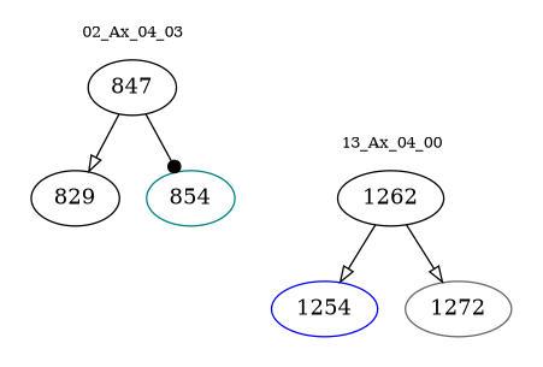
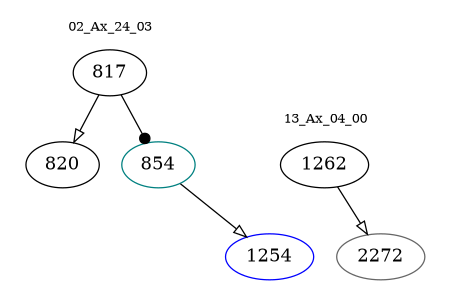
  digraph {
    node [color=black]
    edge [arrowhead=onormal color=black]
-   n1 [label=847]
-   n2 [label=829]
+   n1 [label=817]
+   n2 [label=820]
    n3 [color=teal label=854]
    n4 [label=1262]
    n5 [color=blue label=1254]
-   n6 [color=gray40 label=1272]
+   n6 [color=gray40 label=2272]
    subgraph cluster_1 {
      color=white
      fontsize=10
-     label="02_Ax_04_03"
+     label="02_Ax_24_03"
      n1
      n2
      n3
    }
    subgraph cluster_2 {
      color=white
      fontsize=10
      label="13_Ax_04_00"
      n4
      n5
      n6
    }
    n1 -> n2
    n1 -> n3 [arrowhead=dot]
-   n4 -> n5
+   n3 -> n5
    n4 -> n6
  }
